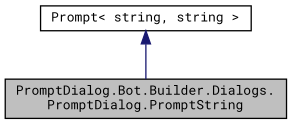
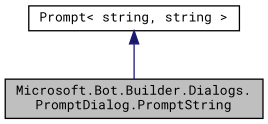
  digraph {
    fontname="Roboto Mono"
    node [color=black fontname="Roboto Mono" fontsize=10 shape=record style=filled]
-   n1 [fillcolor=grey75 fontcolor=black height=0.2 label="PromptDialog.Bot.Builder.Dialogs.\lPromptDialog.PromptString" width=0.4]
+   n1 [fillcolor=grey75 fontcolor=black height=0.2 label="Microsoft.Bot.Builder.Dialogs.\lPromptDialog.PromptString" width=0.4]
    n2 [fillcolor=white height=0.2 label="Prompt\< string, string \>" width=0.4]
    n2 -> n1 [color=midnightblue dir=back fontname="Roboto Mono" fontsize=10 labelfontname=Helvetica labelfontsize=10 style=solid]
  }
